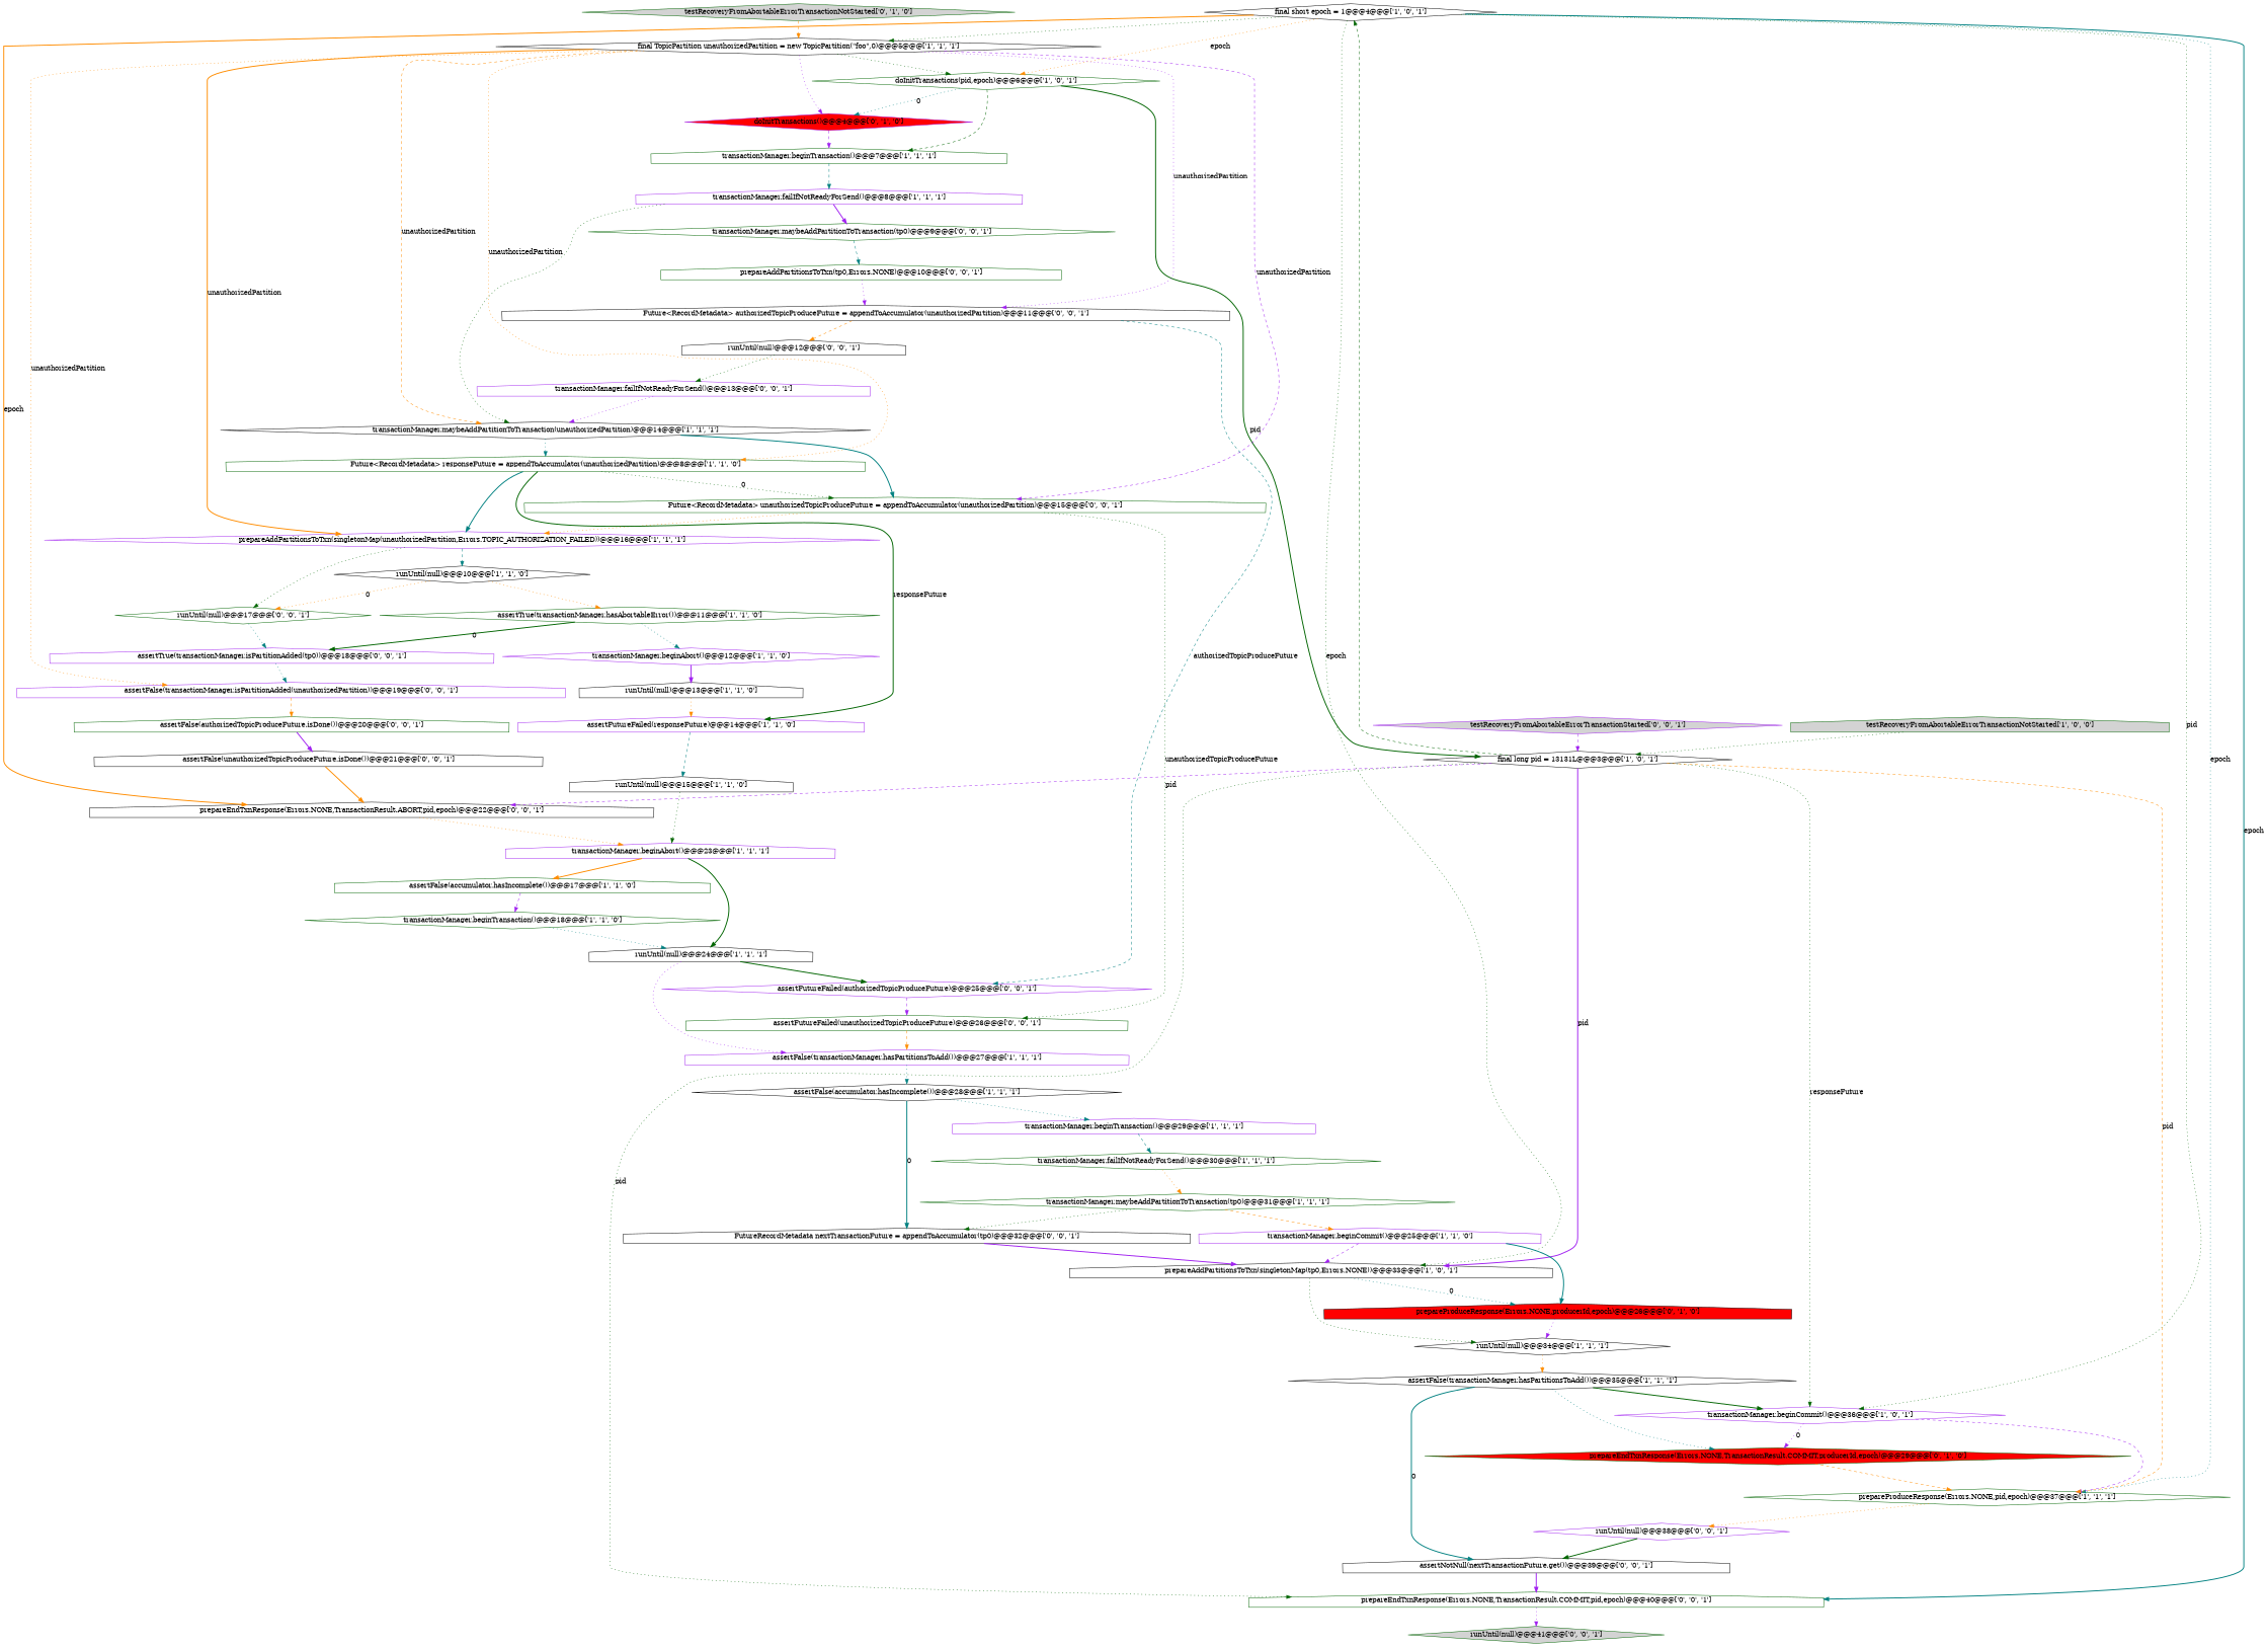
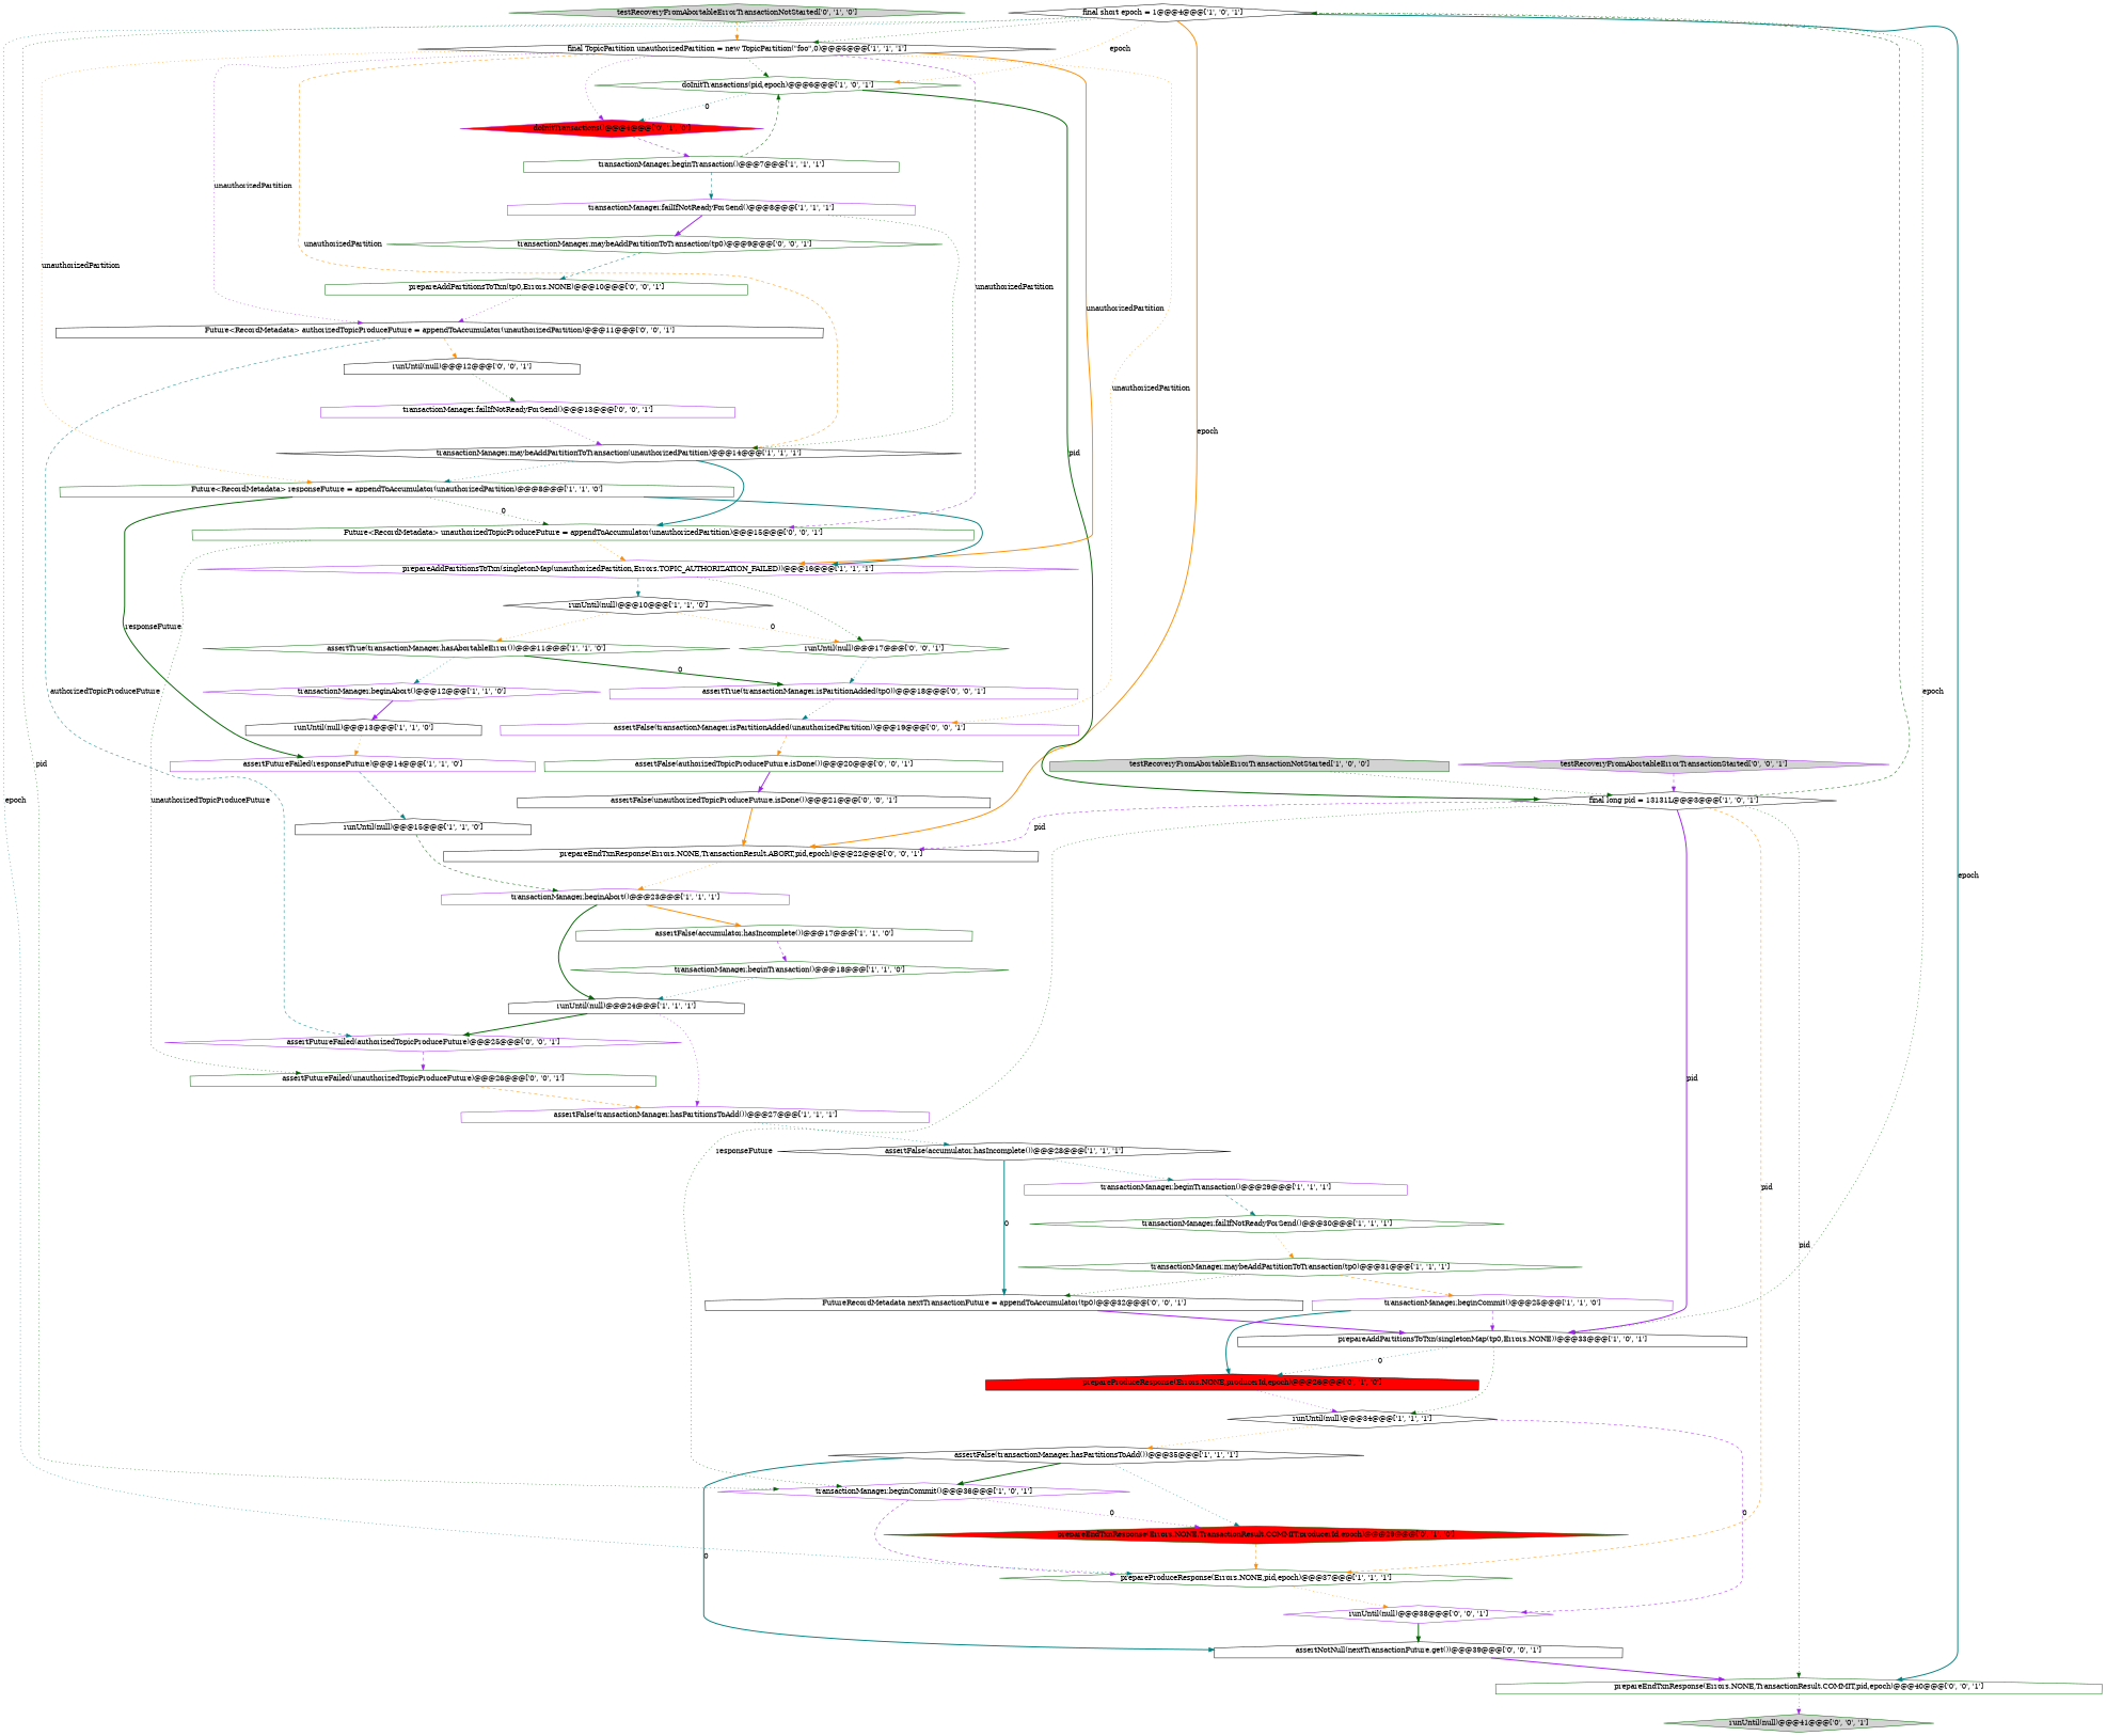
  digraph {
    node [color=darkgreen fillcolor=white shape=house style=filled]
    edge [color=darkgreen style=dotted]
    n1 [color=purple label="prepareAddPartitionsToTxn(singletonMap(unauthorizedPartition,Errors.TOPIC_AUTHORIZATION_FAILED))@@@16@@@['1', '1', '1']" shape=diamond]
    n2 [color=black label="runUntil(null)@@@10@@@['1', '1', '0']" shape=diamond]
    n3 [label="runUntil(null)@@@17@@@['0', '0', '1']" shape=diamond]
    n4 [label="assertTrue(transactionManager.hasAbortableError())@@@11@@@['1', '1', '0']" shape=diamond]
    n5 [color=purple label="assertTrue(transactionManager.isPartitionAdded(tp0))@@@18@@@['0', '0', '1']"]
    n6 [color=black label="final short epoch = 1@@@4@@@['1', '0', '1']" shape=diamond]
    n7 [color=black label="prepareEndTxnResponse(Errors.NONE,TransactionResult.ABORT,pid,epoch)@@@22@@@['0', '0', '1']"]
    n8 [label="prepareEndTxnResponse(Errors.NONE,TransactionResult.COMMIT,pid,epoch)@@@40@@@['0', '0', '1']"]
    n9 [color=purple label="transactionManager.beginCommit()@@@36@@@['1', '0', '1']" shape=diamond]
    n10 [color=black label="prepareAddPartitionsToTxn(singletonMap(tp0,Errors.NONE))@@@33@@@['1', '0', '1']"]
    n11 [label="doInitTransactions(pid,epoch)@@@6@@@['1', '0', '1']" shape=diamond]
    n12 [label="prepareProduceResponse(Errors.NONE,pid,epoch)@@@37@@@['1', '1', '1']" shape=diamond]
    n13 [color=black label="final TopicPartition unauthorizedPartition = new TopicPartition(\"foo\",0)@@@5@@@['1', '1', '1']" shape=diamond]
    n14 [color=purple label="transactionManager.beginAbort()@@@23@@@['1', '1', '1']"]
    n15 [fillcolor=lightgray label="runUntil(null)@@@41@@@['0', '0', '1']" shape=diamond]
    n16 [fillcolor=red label="prepareEndTxnResponse(Errors.NONE,TransactionResult.COMMIT,producerId,epoch)@@@29@@@['0', '1', '0']" shape=diamond]
    n17 [color=black fillcolor=red label="prepareProduceResponse(Errors.NONE,producerId,epoch)@@@26@@@['0', '1', '0']"]
    n18 [color=black label="runUntil(null)@@@34@@@['1', '1', '1']" shape=diamond]
    n19 [label="transactionManager.beginTransaction()@@@7@@@['1', '1', '1']"]
    n20 [color=purple fillcolor=red label="doInitTransactions()@@@4@@@['0', '1', '0']" shape=diamond]
    n21 [color=black label="final long pid = 13131L@@@3@@@['1', '0', '1']" shape=diamond]
    n22 [color=purple label="runUntil(null)@@@38@@@['0', '0', '1']" shape=diamond]
    n23 [color=black label="Future<RecordMetadata> authorizedTopicProduceFuture = appendToAccumulator(unauthorizedPartition)@@@11@@@['0', '0', '1']"]
    n24 [color=black label="transactionManager.maybeAddPartitionToTransaction(unauthorizedPartition)@@@14@@@['1', '1', '1']" shape=diamond]
    n25 [label="Future<RecordMetadata> unauthorizedTopicProduceFuture = appendToAccumulator(unauthorizedPartition)@@@15@@@['0', '0', '1']"]
    n26 [label="Future<RecordMetadata> responseFuture = appendToAccumulator(unauthorizedPartition)@@@8@@@['1', '1', '0']"]
    n27 [color=purple label="assertFalse(transactionManager.isPartitionAdded(unauthorizedPartition))@@@19@@@['0', '0', '1']"]
    n28 [color=black label="runUntil(null)@@@24@@@['1', '1', '1']"]
    n29 [label="assertFalse(accumulator.hasIncomplete())@@@17@@@['1', '1', '0']"]
    n30 [color=purple label="assertFutureFailed(authorizedTopicProduceFuture)@@@25@@@['0', '0', '1']" shape=diamond]
    n31 [color=black label="runUntil(null)@@@12@@@['0', '0', '1']"]
    n32 [label="assertFutureFailed(unauthorizedTopicProduceFuture)@@@26@@@['0', '0', '1']"]
    n33 [color=purple label="transactionManager.failIfNotReadyForSend()@@@13@@@['0', '0', '1']"]
    n34 [color=purple label="assertFutureFailed(responseFuture)@@@14@@@['1', '1', '0']"]
    n35 [color=purple label="transactionManager.beginCommit()@@@25@@@['1', '1', '0']"]
    n36 [fillcolor=lightgray label="testRecoveryFromAbortableErrorTransactionNotStarted['0', '1', '0']" shape=diamond]
    n37 [color=purple label="transactionManager.beginAbort()@@@12@@@['1', '1', '0']" shape=diamond]
    n38 [color=black label="runUntil(null)@@@13@@@['1', '1', '0']"]
    n39 [color=black label="runUntil(null)@@@15@@@['1', '1', '0']"]
    n40 [color=purple label="assertFalse(transactionManager.hasPartitionsToAdd())@@@27@@@['1', '1', '1']"]
    n41 [color=black label="assertFalse(accumulator.hasIncomplete())@@@28@@@['1', '1', '1']" shape=diamond]
    n42 [color=black label="assertFalse(transactionManager.hasPartitionsToAdd())@@@35@@@['1', '1', '1']" shape=diamond]
    n43 [color=black label="assertNotNull(nextTransactionFuture.get())@@@39@@@['0', '0', '1']"]
    n44 [label="assertFalse(authorizedTopicProduceFuture.isDone())@@@20@@@['0', '0', '1']"]
    n45 [color=black label="assertFalse(unauthorizedTopicProduceFuture.isDone())@@@21@@@['0', '0', '1']"]
    n46 [color=purple label="transactionManager.failIfNotReadyForSend()@@@8@@@['1', '1', '1']"]
    n47 [label="transactionManager.maybeAddPartitionToTransaction(tp0)@@@9@@@['0', '0', '1']" shape=diamond]
    n48 [label="prepareAddPartitionsToTxn(tp0,Errors.NONE)@@@10@@@['0', '0', '1']"]
    n49 [label="transactionManager.beginTransaction()@@@18@@@['1', '1', '0']" shape=diamond]
    n50 [fillcolor=lightgray label="testRecoveryFromAbortableErrorTransactionNotStarted['1', '0', '0']"]
    n51 [color=black label="FutureRecordMetadata nextTransactionFuture = appendToAccumulator(tp0)@@@32@@@['0', '0', '1']"]
    n52 [color=purple label="transactionManager.beginTransaction()@@@29@@@['1', '1', '1']"]
    n53 [label="transactionManager.failIfNotReadyForSend()@@@30@@@['1', '1', '1']" shape=diamond]
    n54 [label="transactionManager.maybeAddPartitionToTransaction(tp0)@@@31@@@['1', '1', '1']" shape=diamond]
    n55 [color=purple fillcolor=lightgray label="testRecoveryFromAbortableErrorTransactionStarted['0', '0', '1']" shape=diamond]
    n1 -> n2 [color=teal style=dashed]
    n1 -> n3
    n2 -> n3 [color=darkorange label=0]
    n2 -> n4 [color=darkorange]
    n3 -> n5 [color=teal]
    n4 -> n5 [label=0 style=bold]
    n4 -> n37 [color=teal]
    n5 -> n27 [color=teal]
    n6 -> n7 [color=darkorange label=epoch style=bold]
    n6 -> n8 [color=teal label=epoch style=bold]
    n6 -> n9 [label=pid]
    n6 -> n10 [label=epoch]
    n6 -> n11 [color=darkorange label=epoch]
    n6 -> n12 [color=teal label=epoch]
    n6 -> n13
    n7 -> n14 [color=darkorange]
    n8 -> n15 [color=purple]
    n9 -> n12 [color=purple style=dashed]
    n9 -> n16 [color=purple label=0]
    n10 -> n17 [color=teal label=0]
    n10 -> n18
-   n11 -> n19 [style=dashed]
+   n19 -> n11 [style=dashed]
    n11 -> n20 [color=teal label=0]
    n11 -> n21 [label=pid style=bold]
    n12 -> n22 [color=darkorange]
    n13 -> n1 [color=darkorange label=unauthorizedPartition style=bold]
    n13 -> n11
    n13 -> n20 [color=purple]
    n13 -> n23 [color=purple label=unauthorizedPartition]
    n13 -> n24 [color=darkorange label=unauthorizedPartition style=dashed]
    n13 -> n25 [color=purple label=unauthorizedPartition style=dashed]
    n13 -> n26 [color=darkorange label=unauthorizedPartition]
    n13 -> n27 [color=darkorange label=unauthorizedPartition]
    n14 -> n28 [style=bold]
    n14 -> n29 [color=darkorange style=bold]
    n16 -> n12 [color=darkorange style=dashed]
    n17 -> n18 [color=purple]
+   n18 -> n22 [color=purple label=0 style=dashed]
    n18 -> n42 [color=darkorange]
    n19 -> n46 [color=teal style=dashed]
    n20 -> n19 [color=purple style=dashed]
    n21 -> n6 [style=dashed]
    n21 -> n7 [color=purple label=pid style=dashed]
    n21 -> n8 [label=pid]
    n21 -> n9 [label=responseFuture]
    n21 -> n10 [color=purple label=pid style=bold]
    n21 -> n12 [color=darkorange label=pid style=dashed]
    n22 -> n43 [style=bold]
    n23 -> n30 [color=teal label=authorizedTopicProduceFuture style=dashed]
    n23 -> n31 [color=darkorange style=dashed]
    n24 -> n25 [color=teal style=bold]
    n24 -> n26 [color=teal]
    n25 -> n1 [color=darkorange]
    n25 -> n32 [label=unauthorizedTopicProduceFuture]
    n26 -> n1 [color=teal style=bold]
    n26 -> n25 [label=0]
    n26 -> n34 [label=responseFuture style=bold]
    n27 -> n44 [color=darkorange style=dashed]
    n28 -> n30 [style=bold]
    n28 -> n40 [color=purple]
    n29 -> n49 [color=purple style=dashed]
    n30 -> n32 [color=purple style=dashed]
    n31 -> n33
    n32 -> n40 [color=darkorange style=dashed]
    n33 -> n24 [color=purple]
    n34 -> n39 [color=teal style=dashed]
    n35 -> n10 [color=purple style=dashed]
    n35 -> n17 [color=teal style=bold]
    n36 -> n13 [color=darkorange style=dashed]
    n37 -> n38 [color=purple style=bold]
    n38 -> n34 [color=darkorange]
-   n39 -> n14
+   n39 -> n14 [style=dashed]
    n40 -> n41 [color=teal]
    n41 -> n51 [color=teal label=0 style=bold]
    n41 -> n52 [color=teal]
    n42 -> n9 [style=bold]
    n42 -> n16 [color=teal]
    n42 -> n43 [color=teal label=0 style=bold]
    n43 -> n8 [color=purple style=bold]
    n44 -> n45 [color=purple style=bold]
    n45 -> n7 [color=darkorange style=bold]
    n46 -> n24
    n46 -> n47 [color=purple style=bold]
    n47 -> n48 [color=teal style=dashed]
    n48 -> n23 [color=purple]
    n49 -> n28 [color=teal]
    n50 -> n21
    n51 -> n10 [color=purple style=bold]
    n52 -> n53 [color=teal style=dashed]
    n53 -> n54 [color=darkorange]
    n54 -> n35 [color=darkorange style=dashed]
    n54 -> n51
    n55 -> n21 [color=purple style=dashed]
  }
